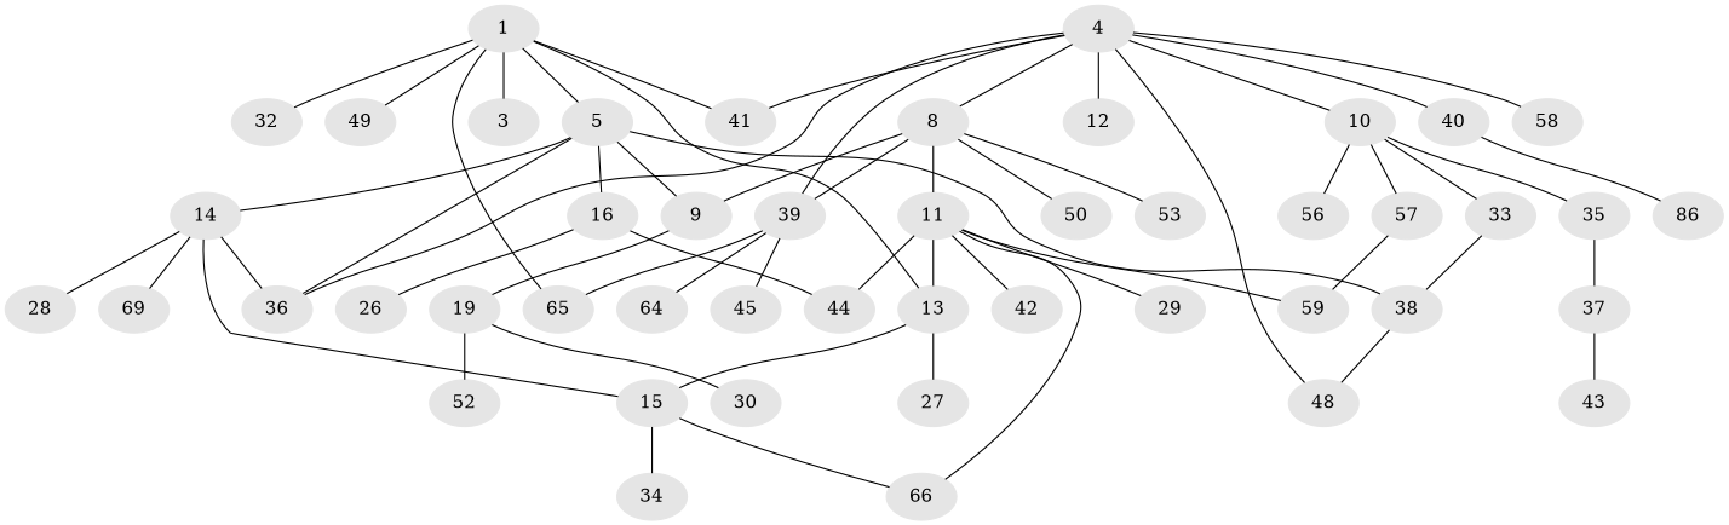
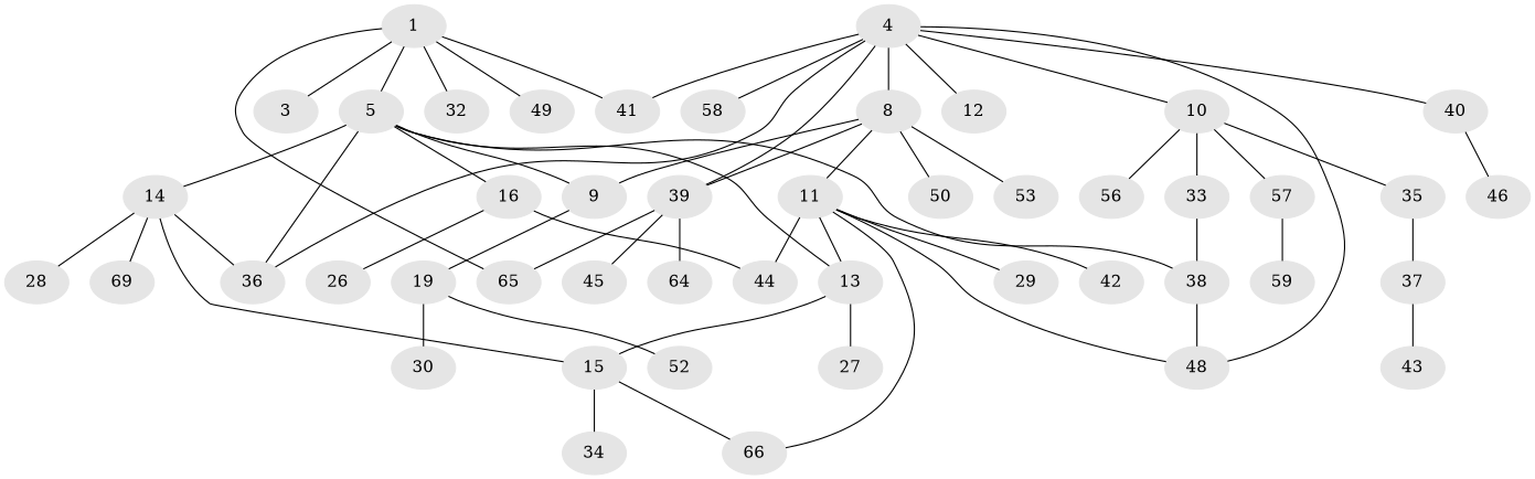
  graph {
    node [color=gray90 style=filled]
    1 [super="+2"]
    3 [super="+60"]
    5 [super="+6"]
    13 [super="+25"]
    32
    41
    49
    65
    4 [super="+7"]
    8 [super="+18"]
    10 [super="+31"]
    12
    36
    40 [super="+61"]
    48
    58
    9 [super="+62"]
    14 [super="+23"]
    16 [super="+22"]
    38 [super="+47"]
    15 [super="+21"]
    27
    11 [super="+24"]
    39 [super="+63"]
    50
    53
    33
    35
    56 [super="+67"]
    57
-   46 [label=86]
+   46
    19 [super="+20"]
    28 [super="+54"]
    69
    44
    26
    29 [super="+55"]
    42
    59
    66
    45 [super="+51"]
    64
    30
    52
    37
    34
    43 [super="+68"]
    1 -- 3
    1 -- 5
-   1 -- 13
+   5 -- 13
    1 -- 32
    1 -- 41
    1 -- 49
    1 -- 65
    5 -- 36
    5 -- 9
    5 -- 14
    5 -- 16
    5 -- 38
    13 -- 15
    13 -- 27
    4 -- 41
    4 -- 8
    4 -- 10
    4 -- 12
    4 -- 36
    4 -- 40
    4 -- 48
    4 -- 58
    8 -- 9
    8 -- 11
    8 -- 39 [weight=2]
    8 -- 50
    8 -- 53
    10 -- 33
    10 -- 35
    10 -- 56
    10 -- 57
    40 -- 46
    9 -- 19
    14 -- 36
    14 -- 15
    14 -- 28
    14 -- 69
    16 -- 44
    16 -- 26
    38 -- 48
    15 -- 66
    15 -- 34
    11 -- 13
    11 -- 44
    11 -- 29
    11 -- 42
-   11 -- 59
+   11 -- 48
    11 -- 66
    39 -- 65
    39 -- 4
    39 -- 45
    39 -- 64
    33 -- 38
    35 -- 37
    57 -- 59
    19 -- 30
    19 -- 52
    37 -- 43
  }
